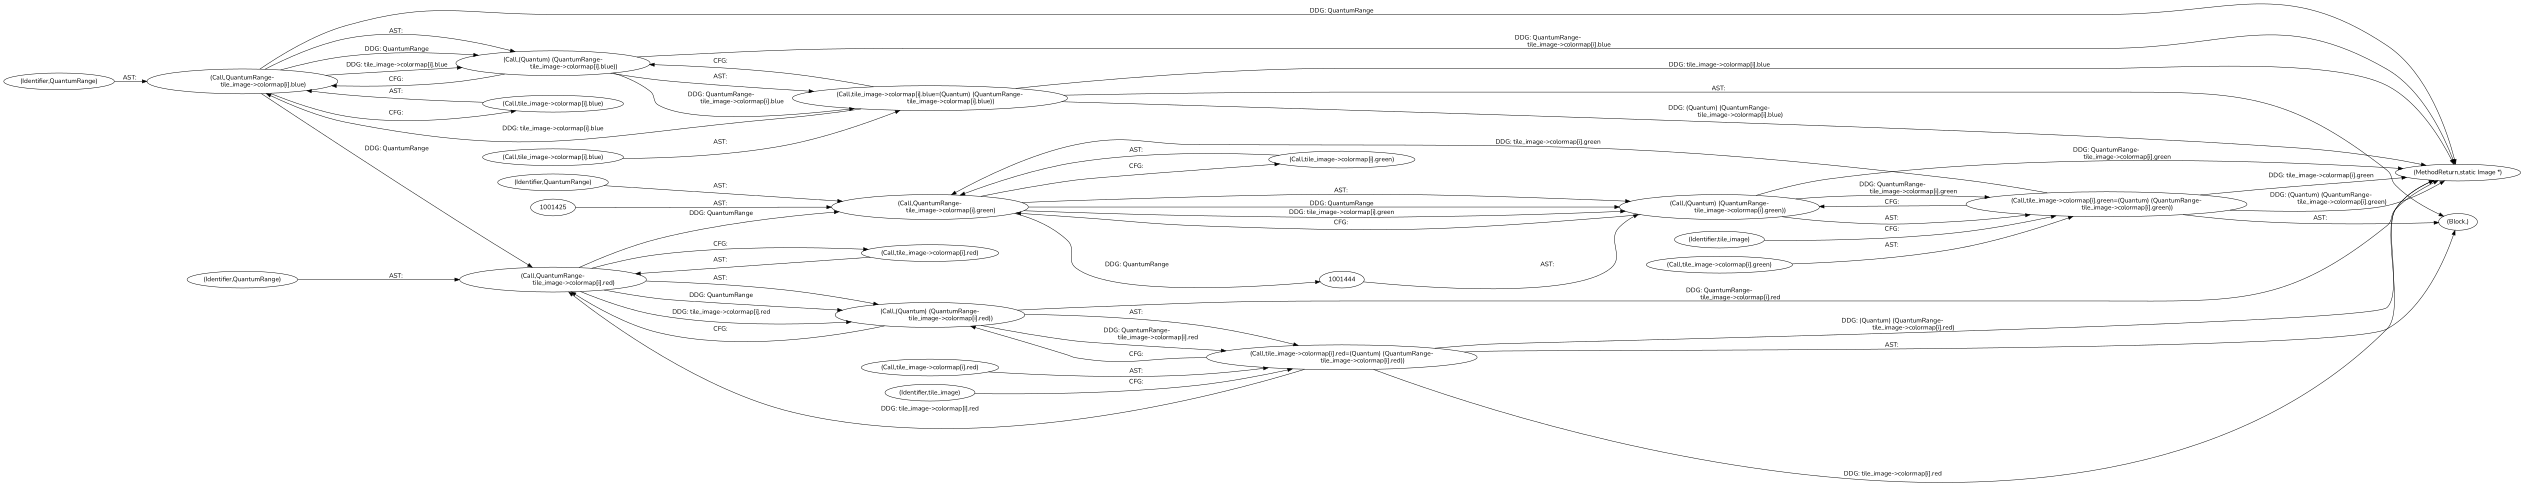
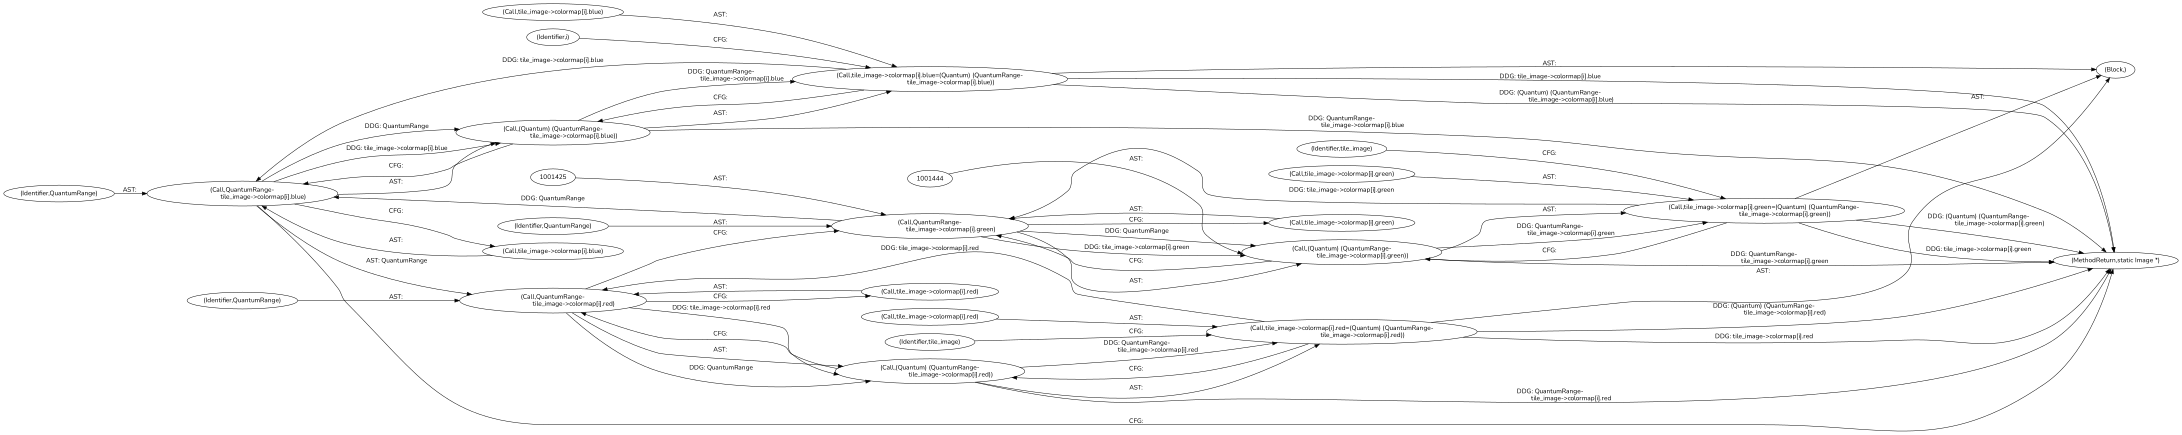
  digraph {
    fontname=Nunito
    rankdir=LR
    node [fontname=Nunito]
    edge [fontname=Nunito]
    n1 [label="(Call,QuantumRange-\n                        tile_image->colormap[i].blue)"]
    n2 [label="(Call,QuantumRange-\n                        tile_image->colormap[i].red)"]
    n3 [label="(Call,(Quantum) (QuantumRange-\n                        tile_image->colormap[i].blue))"]
    n4 [label="(Call,tile_image->colormap[i].blue)"]
    n5 [label="(MethodReturn,static Image *)"]
    n6 [label="(Call,QuantumRange-\n                        tile_image->colormap[i].green)"]
    n7 [label="(Call,(Quantum) (QuantumRange-\n                        tile_image->colormap[i].red))"]
    n8 [label="(Call,tile_image->colormap[i].red)"]
    n9 [label="(Call,tile_image->colormap[i].blue=(Quantum) (QuantumRange-\n                        tile_image->colormap[i].blue))"]
    n10 [label="(Call,(Quantum) (QuantumRange-\n                        tile_image->colormap[i].green))"]
    n11 [label="(Call,tile_image->colormap[i].green)"]
    n12 [label="(Call,tile_image->colormap[i].green=(Quantum) (QuantumRange-\n                        tile_image->colormap[i].green))"]
    n13 [label="(Call,tile_image->colormap[i].red=(Quantum) (QuantumRange-\n                        tile_image->colormap[i].red))"]
    n14 [label="(Block,)"]
    n15 [label="(Identifier,QuantumRange)"]
    n16 [label="(Identifier,tile_image)"]
    n17 [label="(Call,tile_image->colormap[i].blue)"]
    n18 [label="(Call,tile_image->colormap[i].green)"]
    n19 [label="(Identifier,QuantumRange)"]
    n20 [label="(Call,tile_image->colormap[i].red)"]
+   n21 [label="(Identifier,i)"]
    n22 [label="(Identifier,QuantumRange)"]
    n23 [label="(Identifier,tile_image)"]
    1001425
    1001444
-   n1 -> n2 [label="DDG: QuantumRange"]
+   n1 -> n2 [label="AST: QuantumRange"]
    n1 -> n3 [label="AST: "]
    n1 -> n3 [label="DDG: QuantumRange"]
    n1 -> n3 [label="DDG: tile_image->colormap[i].blue"]
    n1 -> n4 [label="CFG: "]
-   n1 -> n5 [label="DDG: QuantumRange"]
-   n2 -> n6 [label="DDG: QuantumRange"]
+   n1 -> n5 [label="CFG: "]
+   n2 -> n6 [label="CFG: "]
    n2 -> n7 [label="AST: "]
    n2 -> n7 [label="DDG: QuantumRange"]
    n2 -> n7 [label="DDG: tile_image->colormap[i].red"]
    n2 -> n8 [label="CFG: "]
    n3 -> n1 [label="CFG: "]
    n3 -> n5 [label="DDG: QuantumRange-\n                        tile_image->colormap[i].blue"]
    n3 -> n9 [label="AST: "]
    n3 -> n9 [label="DDG: QuantumRange-\n                        tile_image->colormap[i].blue"]
    n4 -> n1 [label="AST: "]
-   n6 -> 1001444 [label="DDG: QuantumRange"]
+   n6 -> n1 [label="DDG: QuantumRange"]
    n6 -> n10 [label="AST: "]
    n6 -> n10 [label="DDG: QuantumRange"]
    n6 -> n10 [label="DDG: tile_image->colormap[i].green"]
    n6 -> n11 [label="CFG: "]
    n7 -> n2 [label="CFG: "]
    n7 -> n5 [label="DDG: QuantumRange-\n                        tile_image->colormap[i].red"]
    n7 -> n13 [label="AST: "]
    n7 -> n13 [label="DDG: QuantumRange-\n                        tile_image->colormap[i].red"]
    n8 -> n2 [label="AST: "]
    n9 -> n1 [label="DDG: tile_image->colormap[i].blue"]
    n9 -> n3 [label="CFG: "]
    n9 -> n5 [label="DDG: (Quantum) (QuantumRange-\n                        tile_image->colormap[i].blue)"]
    n9 -> n5 [label="DDG: tile_image->colormap[i].blue"]
    n9 -> n14 [label="AST: "]
    n10 -> n5 [label="DDG: QuantumRange-\n                        tile_image->colormap[i].green"]
    n10 -> n6 [label="CFG: "]
    n10 -> n12 [label="AST: "]
    n10 -> n12 [label="DDG: QuantumRange-\n                        tile_image->colormap[i].green"]
    n11 -> n6 [label="AST: "]
    n12 -> n5 [label="DDG: tile_image->colormap[i].green"]
    n12 -> n5 [label="DDG: (Quantum) (QuantumRange-\n                        tile_image->colormap[i].green)"]
    n12 -> n6 [label="DDG: tile_image->colormap[i].green"]
    n12 -> n10 [label="CFG: "]
    n12 -> n14 [label="AST: "]
    n13 -> n2 [label="DDG: tile_image->colormap[i].red"]
    n13 -> n5 [label="DDG: tile_image->colormap[i].red"]
    n13 -> n5 [label="DDG: (Quantum) (QuantumRange-\n                        tile_image->colormap[i].red)"]
    n13 -> n7 [label="CFG: "]
    n13 -> n14 [label="AST: "]
    n15 -> n6 [label="AST: "]
    n16 -> n12 [label="CFG: "]
    n17 -> n9 [label="AST: "]
    n18 -> n12 [label="AST: "]
    n19 -> n2 [label="AST: "]
    n20 -> n13 [label="AST: "]
+   n21 -> n9 [label="CFG: "]
    n22 -> n1 [label="AST: "]
    n23 -> n13 [label="CFG: "]
    1001425 -> n6 [label="AST: "]
    1001444 -> n10 [label="AST: "]
  }
